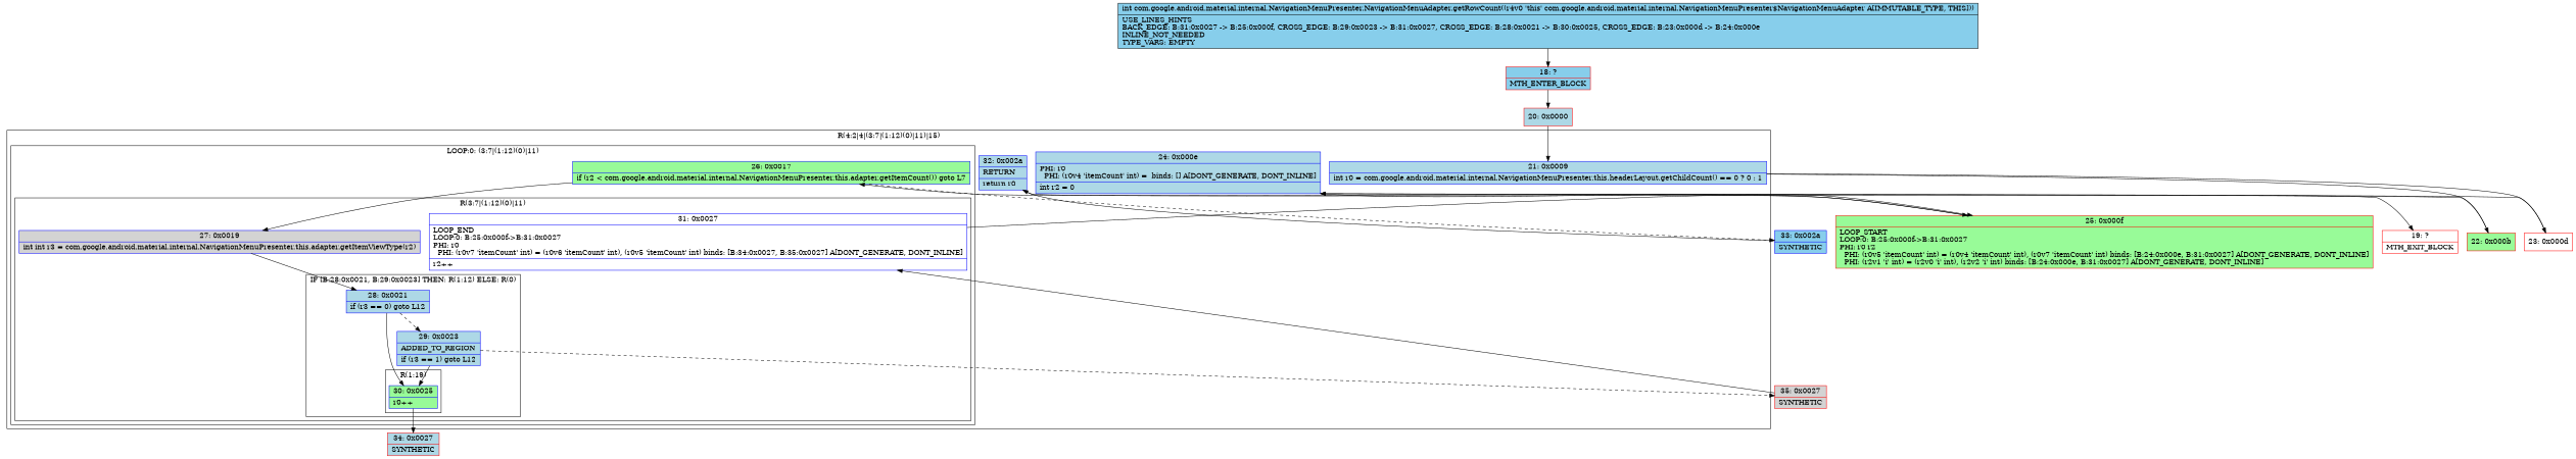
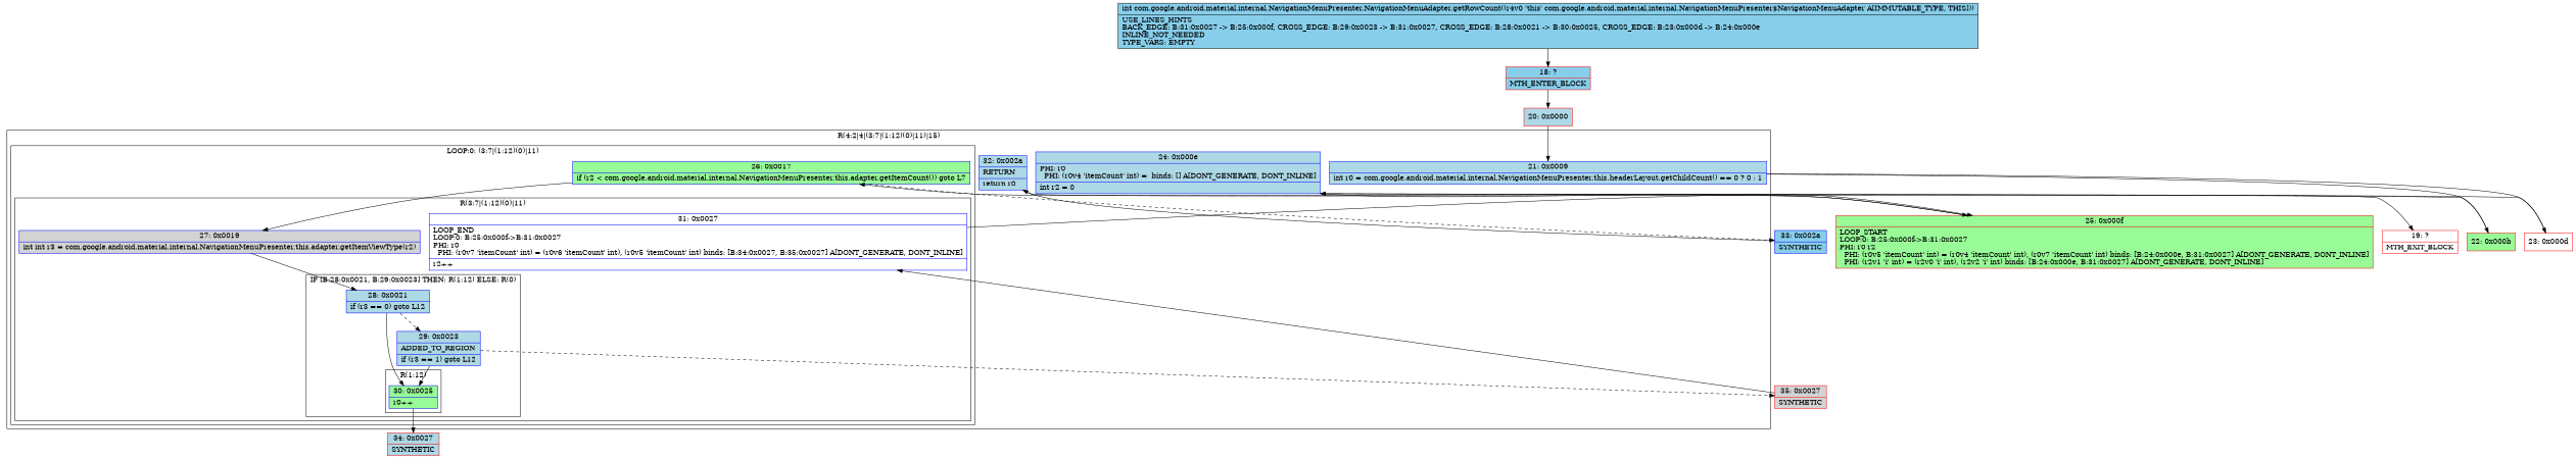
  digraph {
    node [color=blue fillcolor=lightblue shape=record style=filled]
    n1 [fillcolor=palegreen label="{30\:\ 0x0025|r0++\l}"]
    n2 [label="{28\:\ 0x0021|if (r3 == 0) goto L12\l}"]
    n3 [label="{29\:\ 0x0023|ADDED_TO_REGION\l|if (r3 == 1) goto L12\l}"]
    n4 [fillcolor=lightgrey label="{27\:\ 0x0019|int int r3 = com.google.android.material.internal.NavigationMenuPresenter.this.adapter.getItemViewType(r2)\l}"]
    n5 [fillcolor=white label="{31\:\ 0x0027|LOOP_END\lLOOP:0: B:25:0x000f\-\>B:31:0x0027\lPHI: r0 \l  PHI: (r0v7 'itemCount' int) = (r0v6 'itemCount' int), (r0v5 'itemCount' int) binds: [B:34:0x0027, B:35:0x0027] A[DONT_GENERATE, DONT_INLINE]\l|r2++\l}"]
    n6 [fillcolor=palegreen label="{26\:\ 0x0017|if (r2 \< com.google.android.material.internal.NavigationMenuPresenter.this.adapter.getItemCount()) goto L7\l}"]
    n7 [label="{21\:\ 0x0009|int r0 = com.google.android.material.internal.NavigationMenuPresenter.this.headerLayout.getChildCount() == 0 ? 0 : 1\l}"]
    n8 [label="{24\:\ 0x000e|PHI: r0 \l  PHI: (r0v4 'itemCount' int) =  binds: [] A[DONT_GENERATE, DONT_INLINE]\l|int r2 = 0\l}"]
    n9 [label="{32\:\ 0x002a|RETURN\l|return r0\l}"]
    n10 [color=red label="{34\:\ 0x0027|SYNTHETIC\l}"]
    n11 [color=red fillcolor=lightgrey label="{35\:\ 0x0027|SYNTHETIC\l}"]
    n12 [color=red fillcolor=palegreen label="{25\:\ 0x000f|LOOP_START\lLOOP:0: B:25:0x000f\-\>B:31:0x0027\lPHI: r0 r2 \l  PHI: (r0v5 'itemCount' int) = (r0v4 'itemCount' int), (r0v7 'itemCount' int) binds: [B:24:0x000e, B:31:0x0027] A[DONT_GENERATE, DONT_INLINE]\l  PHI: (r2v1 'i' int) = (r2v0 'i' int), (r2v2 'i' int) binds: [B:24:0x000e, B:31:0x0027] A[DONT_GENERATE, DONT_INLINE]\l}"]
    n13 [fillcolor=skyblue label="{33\:\ 0x002a|SYNTHETIC\l}"]
    n14 [color=red fillcolor=palegreen label="{22\:\ 0x000b}"]
    n15 [color=red fillcolor=white label="{23\:\ 0x000d}"]
    n16 [color=red fillcolor=white label="{19\:\ ?|MTH_EXIT_BLOCK\l}"]
    n17 [color=red fillcolor=skyblue label="{18\:\ ?|MTH_ENTER_BLOCK\l}"]
    n18 [color=red label="{20\:\ 0x0000}"]
    n19 [fillcolor=skyblue label="{int com.google.android.material.internal.NavigationMenuPresenter.NavigationMenuAdapter.getRowCount((r4v0 'this' com.google.android.material.internal.NavigationMenuPresenter$NavigationMenuAdapter A[IMMUTABLE_TYPE, THIS]))  | USE_LINES_HINTS\lBACK_EDGE: B:31:0x0027 \-\> B:25:0x000f, CROSS_EDGE: B:29:0x0023 \-\> B:31:0x0027, CROSS_EDGE: B:28:0x0021 \-\> B:30:0x0025, CROSS_EDGE: B:23:0x000d \-\> B:24:0x000e\lINLINE_NOT_NEEDED\lTYPE_VARS: EMPTY\l}" color=""]
    subgraph cluster_1 {
      label="R(4:2|4|(3:7|(1:12)(0)|11)|15)"
      n7
      n8
      n9
      subgraph cluster_2 {
        label="LOOP:0: (3:7|(1:12)(0)|11)"
        n6
        subgraph cluster_3 {
          label="R(3:7|(1:12)(0)|11)"
          n4
          n5
          subgraph cluster_4 {
            label="IF [B:28:0x0021, B:29:0x0023] THEN: R(1:12) ELSE: R(0)"
            n2
            n3
            subgraph cluster_5 {
-             label="R(1:19)"
+             label="R(1:12)"
              n1
            }
            subgraph cluster_6 {
              label="R(0)"
            }
          }
        }
      }
    }
    n1 -> n10
    n2 -> n1
    n2 -> n3 [style=dashed]
    n3 -> n1
    n3 -> n11 [style=dashed]
    n4 -> n2
    n5 -> n12
    n6 -> n4
    n6 -> n13 [style=dashed]
    n7 -> n14
    n7 -> n15
    n8 -> n12
    n9 -> n16
    n11 -> n5
    n12 -> n6
    n13 -> n9
    n14 -> n8
    n15 -> n8
    n17 -> n18
    n18 -> n7
    n19 -> n17
  }
